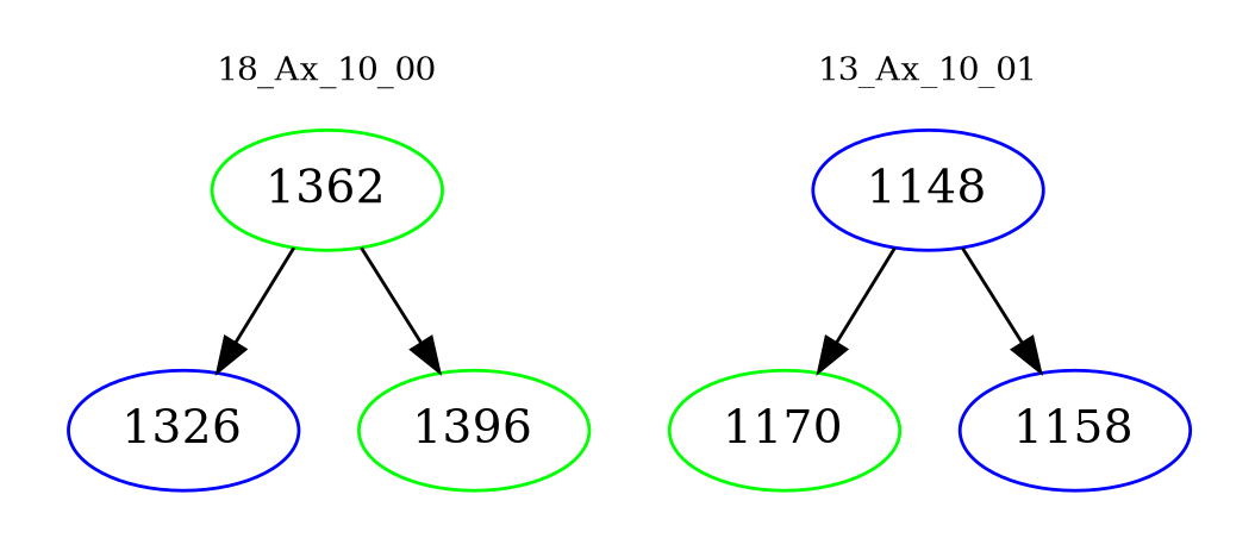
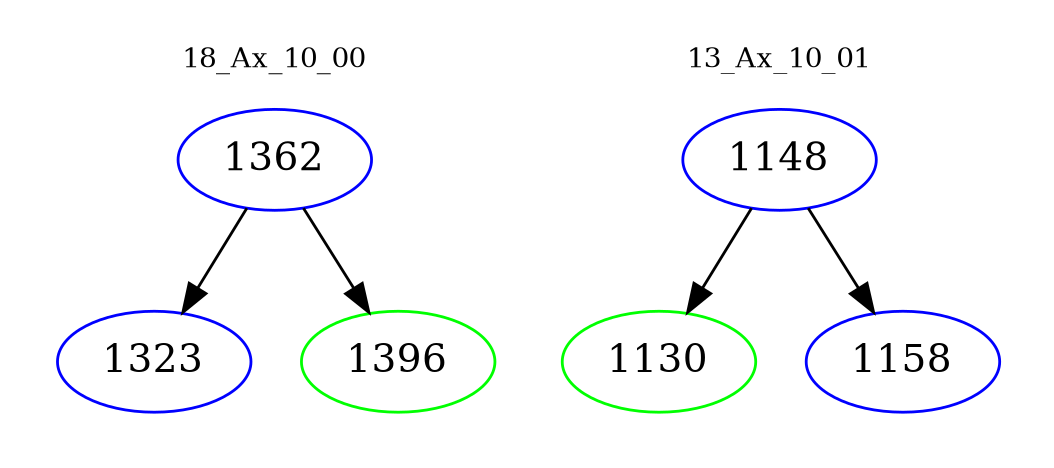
  digraph {
    node [color=green]
    edge [color=black]
-   n1 [label=1362]
-   n2 [color=blue label=1326]
+   n1 [color=blue label=1362]
+   n2 [color=blue label=1323]
    n3 [label=1396]
    n4 [color=blue label=1148]
-   n5 [label=1170]
+   n5 [label=1130]
    n6 [color=blue label=1158]
    subgraph cluster_1 {
      color=white
      fontsize=10
      label="18_Ax_10_00"
      n1
      n2
      n3
    }
    subgraph cluster_2 {
      color=white
      fontsize=10
      label="13_Ax_10_01"
      n4
      n5
      n6
    }
    n1 -> n2
    n1 -> n3
    n4 -> n5
    n4 -> n6
  }
